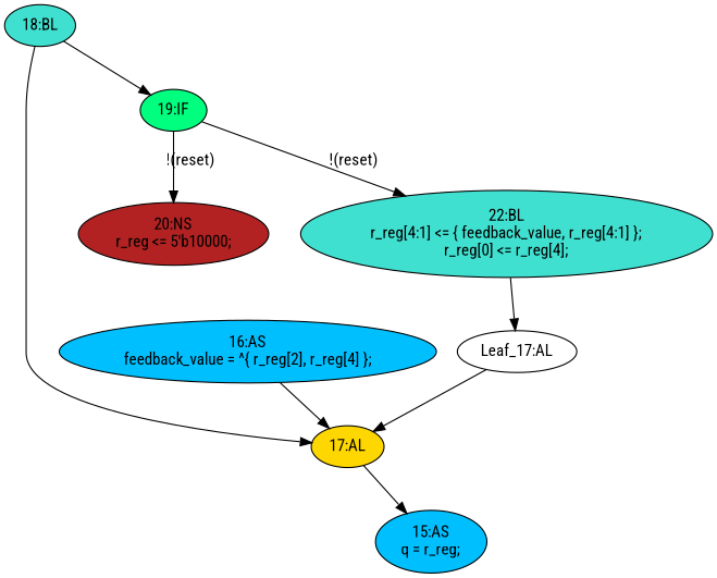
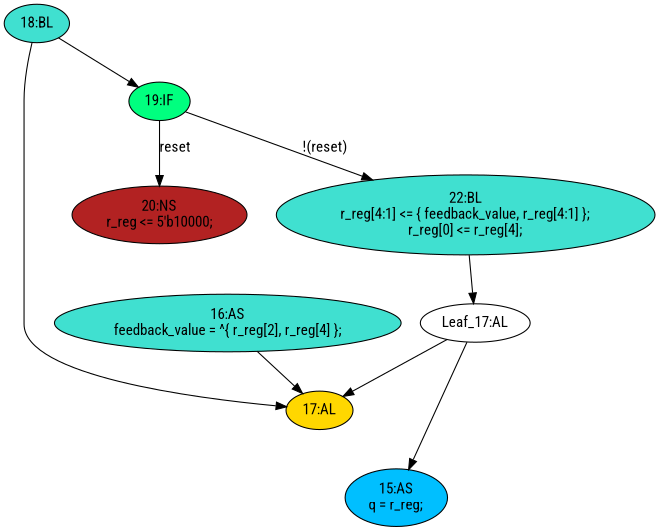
  strict digraph {
    fontname="Roboto Condensed"
    node [fillcolor=turquoise fontname="Roboto Condensed" statements="[]" style=filled typ=Block]
    edge [fontname="Roboto Condensed"]
    n1 [ast="<pyverilog.vparser.ast.Always object at 0x7f1c13cb1550>" clk_sens=True fillcolor=gold label="17:AL" sens="['clk']" typ=Always use_var="['reset', 'r_reg', 'feedback_value']"]
    n2 [ast="<pyverilog.vparser.ast.Block object at 0x7f1c13cb1390>" label="18:BL"]
    n3 [ast="<pyverilog.vparser.ast.IfStatement object at 0x7f1c13cbd4d0>" fillcolor=springgreen label="19:IF" typ=IfStatement]
    n4 [ast="<pyverilog.vparser.ast.Block object at 0x7f1c13ca6350>" label="22:BL\nr_reg[4:1] <= { feedback_value, r_reg[4:1] };\nr_reg[0] <= r_reg[4];" statements="[<pyverilog.vparser.ast.NonblockingSubstitution object at 0x7f1c13ca6850>, <pyverilog.vparser.ast.NonblockingSubstitution object at 0x7f1c13d2a1d0>]"]
    n5 [ast="<pyverilog.vparser.ast.NonblockingSubstitution object at 0x7f1c13cbd610>" fillcolor=firebrick label="20:NS\nr_reg <= 5'b10000;" statements="[<pyverilog.vparser.ast.NonblockingSubstitution object at 0x7f1c13cbd610>]" typ=NonblockingSubstitution]
    n6 [def_var="['r_reg']" label="Leaf_17:AL" fillcolor="" statements="" style="" typ=""]
    n7 [ast="<pyverilog.vparser.ast.Assign object at 0x7f1c13c56750>" def_var="['q']" fillcolor=deepskyblue label="15:AS\nq = r_reg;" typ=Assign use_var="['r_reg']"]
-   n8 [ast="<pyverilog.vparser.ast.Assign object at 0x7f1c13ca3ed0>" def_var="['feedback_value']" fillcolor=deepskyblue label="16:AS\nfeedback_value = ^{ r_reg[2], r_reg[4] };" typ=Assign use_var="['r_reg', 'r_reg']"]
+   n8 [ast="<pyverilog.vparser.ast.Assign object at 0x7f1c13ca3ed0>" def_var="['feedback_value']" label="16:AS\nfeedback_value = ^{ r_reg[2], r_reg[4] };" typ=Assign use_var="['r_reg', 'r_reg']"]
    n2 -> n1 [cond="[]" lineno=None]
    n2 -> n3 [cond="[]" lineno=None]
    n3 -> n4 [cond="['reset']" label="!(reset)" lineno=19]
-   n3 -> n5 [cond="['reset']" label="!(reset)" lineno=19]
+   n3 -> n5 [cond="['reset']" label=reset lineno=19]
    n4 -> n6 [cond="[]" lineno=None]
    n6 -> n1
-   n1 -> n7
+   n6 -> n7
    n8 -> n1
  }
